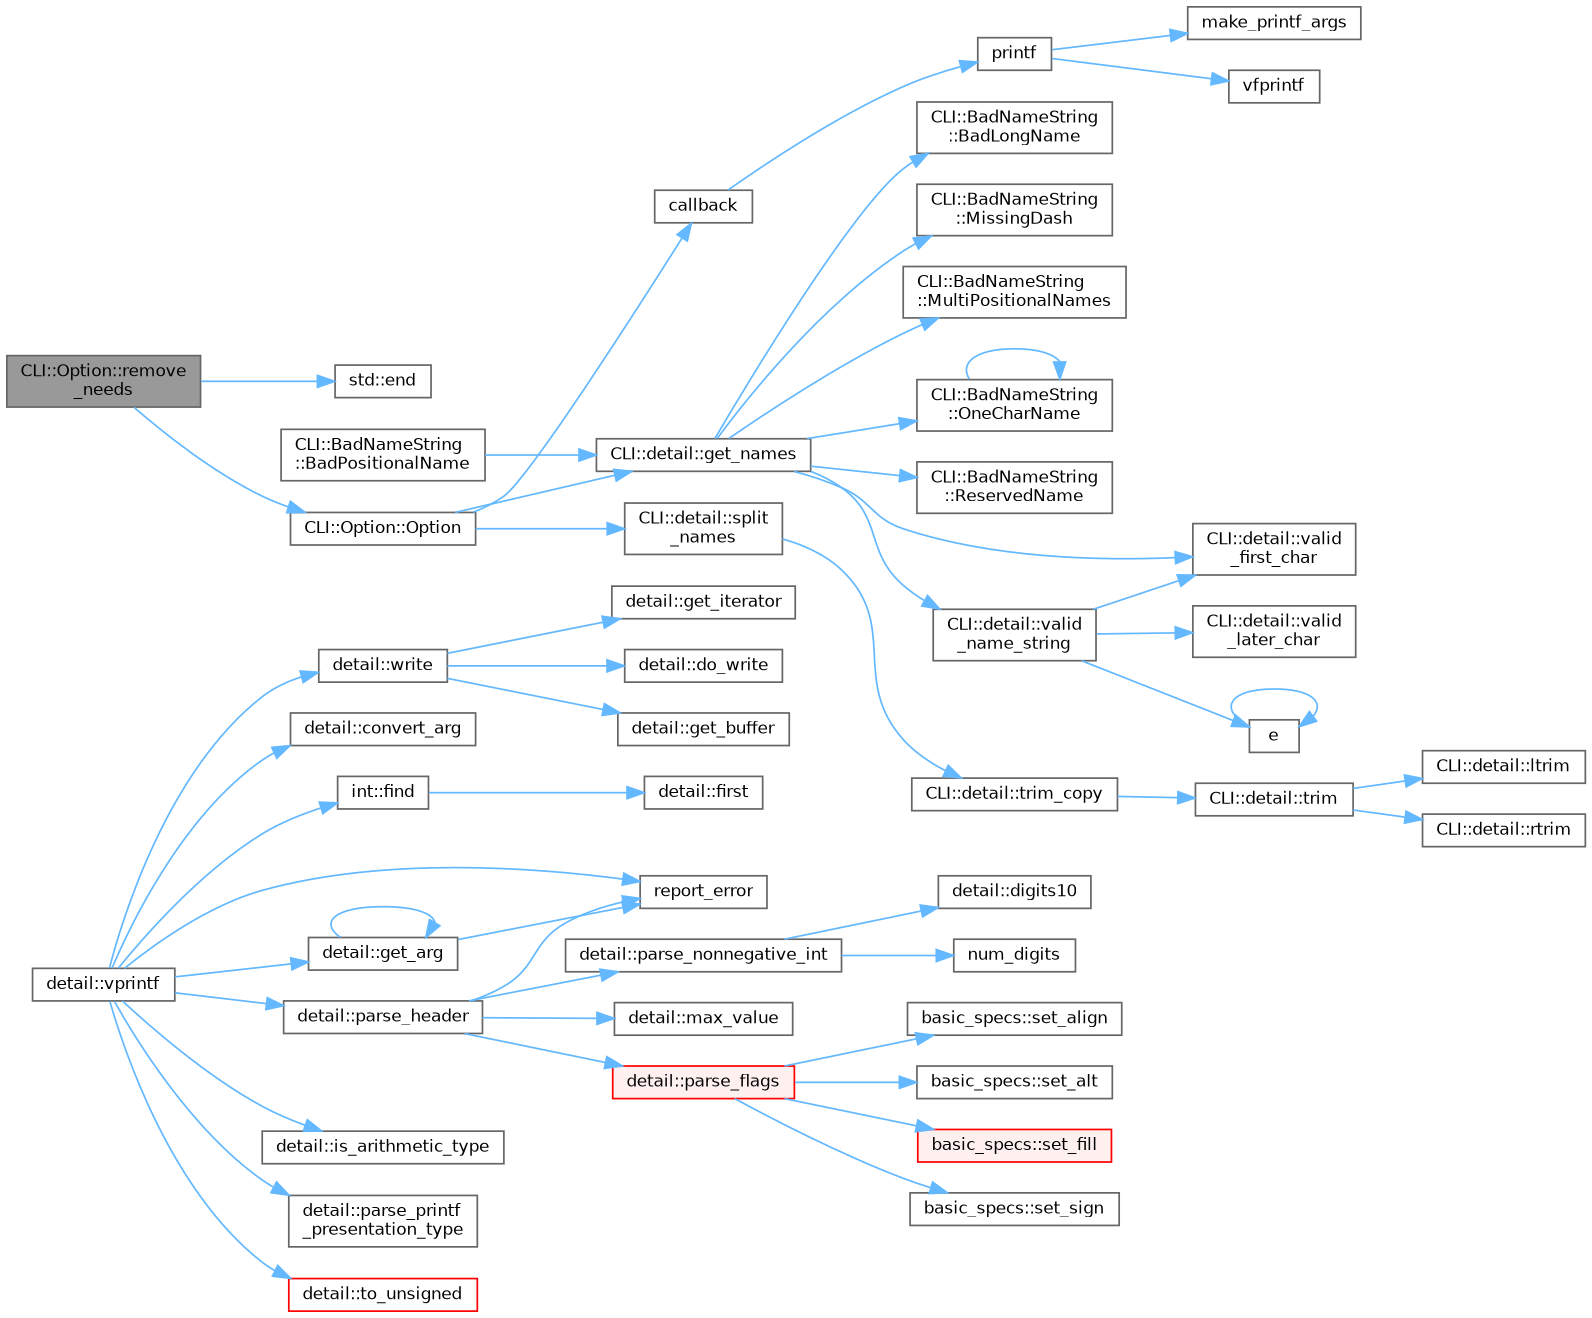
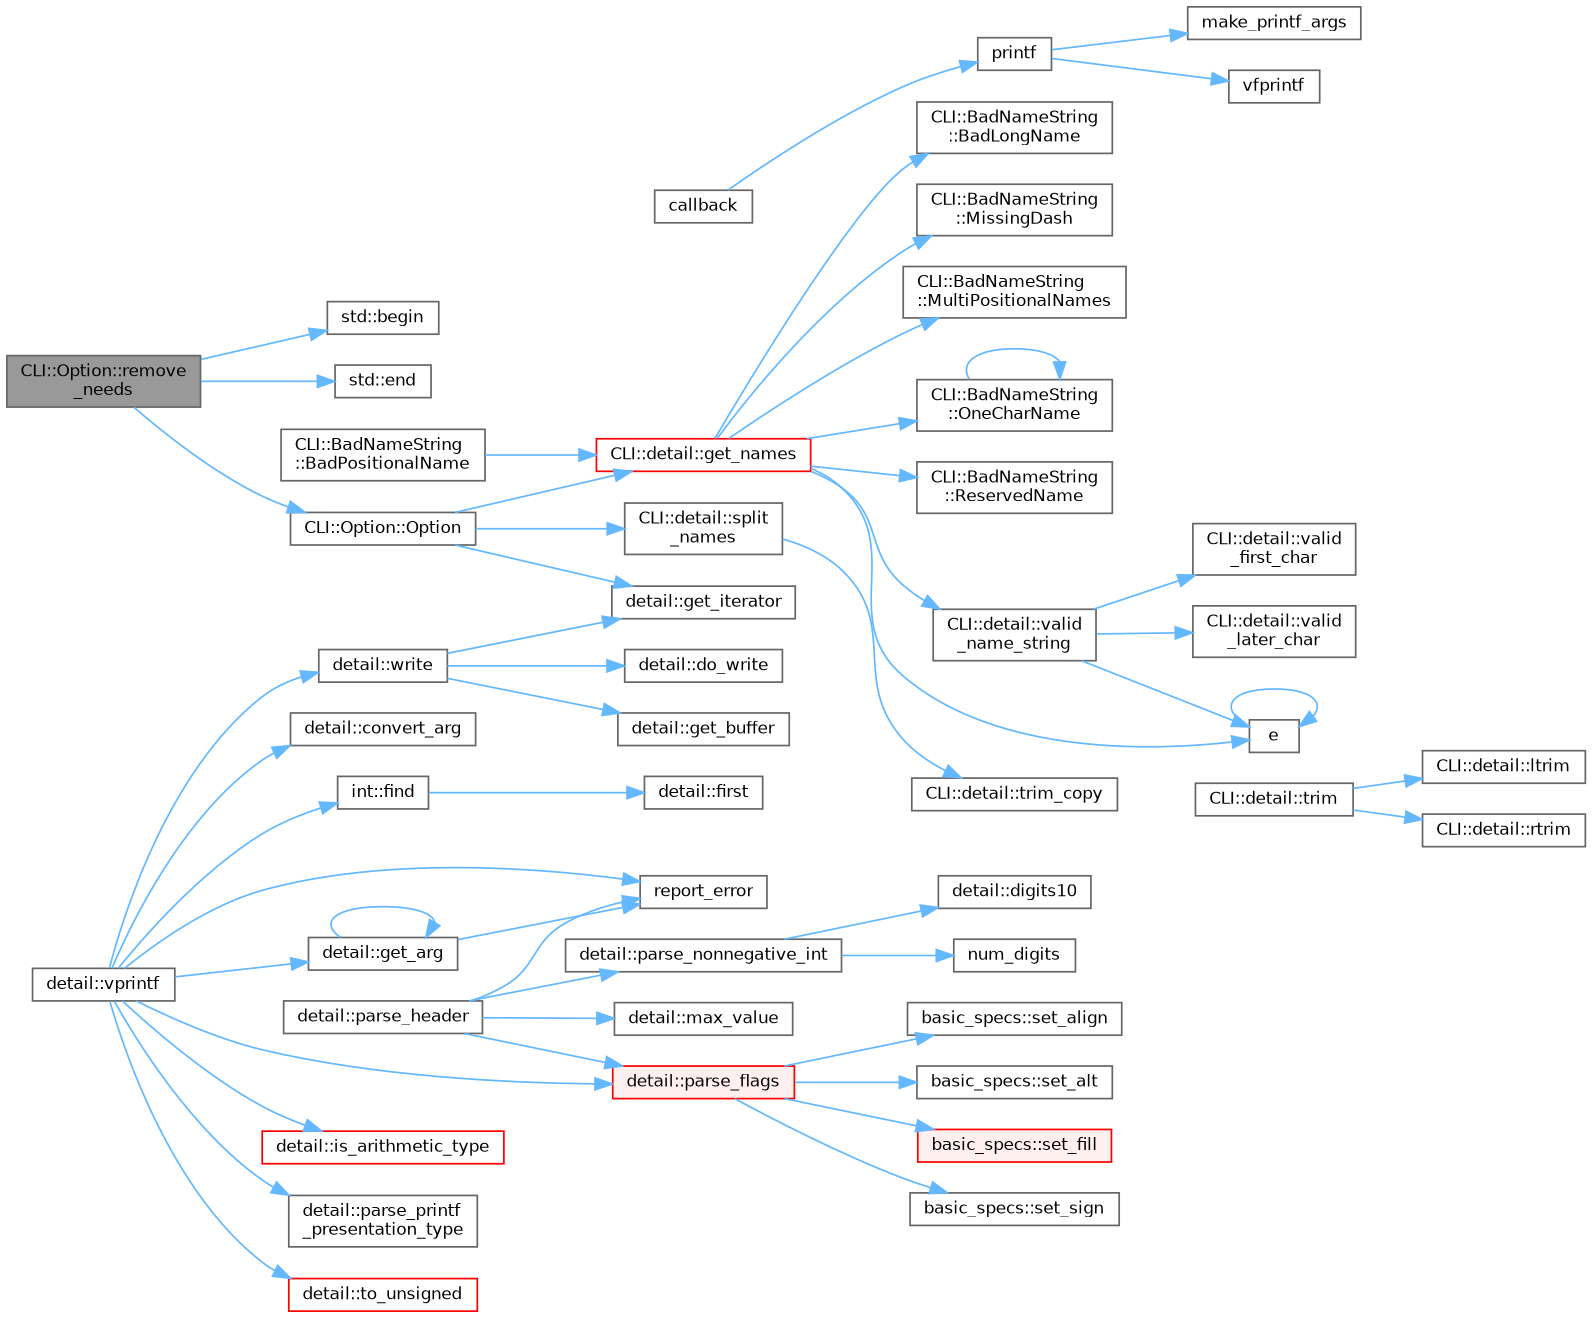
  digraph {
    rankdir=LR
    node [color=grey40 fillcolor=white fontname=Helvetica fontsize=10 shape=box style=filled]
    edge [color=steelblue1 fontname=Helvetica fontsize=10 labelfontname=Helvetica labelfontsize=10 style=solid]
    n1 [color=gray40 fillcolor=grey60 fontcolor=black height=0.2 label="CLI::Option::remove\l_needs" width=0.4]
+   n2 [height=0.2 label="std::begin" width=0.4]
    n3 [height=0.2 label="std::end" width=0.4]
    n4 [height=0.2 label="CLI::Option::Option" width=0.4]
    n5 [height=0.2 label=callback width=0.4]
-   n6 [height=0.2 label="CLI::detail::get_names" width=0.4]
+   n6 [color=red height=0.2 label="CLI::detail::get_names" width=0.4]
    n7 [height=0.2 label="CLI::detail::split\l_names" width=0.4]
    n8 [height=0.2 label=printf width=0.4]
    n9 [height=0.2 label="CLI::BadNameString\l::BadLongName" width=0.4]
    n10 [height=0.2 label="CLI::BadNameString\l::MissingDash" width=0.4]
    n11 [height=0.2 label="CLI::BadNameString\l::MultiPositionalNames" width=0.4]
    n12 [height=0.2 label="CLI::BadNameString\l::OneCharName" width=0.4]
    n13 [height=0.2 label="CLI::BadNameString\l::ReservedName" width=0.4]
    n14 [height=0.2 label="CLI::detail::valid\l_first_char" width=0.4]
    n15 [height=0.2 label="CLI::detail::valid\l_name_string" width=0.4]
    n16 [height=0.2 label="CLI::detail::trim_copy" width=0.4]
    n17 [height=0.2 label=make_printf_args width=0.4]
    n18 [height=0.2 label=vfprintf width=0.4]
    n19 [height=0.2 label="detail::vprintf" width=0.4]
    n20 [height=0.2 label="detail::convert_arg" width=0.4]
    n21 [height=0.2 label="int::find" width=0.4]
    n22 [height=0.2 label="detail::get_arg" width=0.4]
    n23 [height=0.2 label=report_error width=0.4]
-   n24 [height=0.2 label="detail::is_arithmetic_type" width=0.4]
+   n24 [color=red height=0.2 label="detail::is_arithmetic_type" width=0.4]
    n25 [height=0.2 label="detail::parse_header" width=0.4]
    n26 [height=0.2 label="detail::parse_printf\l_presentation_type" width=0.4]
    n27 [color=red height=0.2 label="detail::to_unsigned" width=0.4]
    n28 [height=0.2 label="detail::write" width=0.4]
    n29 [height=0.2 label="detail::first" width=0.4]
    n30 [height=0.2 label="detail::parse_nonnegative_int" width=0.4]
    n31 [height=0.2 label="detail::max_value" width=0.4]
    n32 [color=red fillcolor="#FFF0F0" height=0.2 label="detail::parse_flags" width=0.4]
    n33 [height=0.2 label="detail::digits10" width=0.4]
    n34 [height=0.2 label=num_digits width=0.4]
    n35 [height=0.2 label="detail::do_write" width=0.4]
    n36 [height=0.2 label="detail::get_buffer" width=0.4]
    n37 [height=0.2 label="detail::get_iterator" width=0.4]
    n38 [height=0.2 label="basic_specs::set_align" width=0.4]
    n39 [height=0.2 label="basic_specs::set_alt" width=0.4]
    n40 [color=red fillcolor="#FFF0F0" height=0.2 label="basic_specs::set_fill" width=0.4]
    n41 [height=0.2 label="basic_specs::set_sign" width=0.4]
    n42 [height=0.2 label="CLI::BadNameString\l::BadPositionalName" width=0.4]
    n43 [height=0.2 label=e width=0.4]
    n44 [height=0.2 label="CLI::detail::valid\l_later_char" width=0.4]
    n45 [height=0.2 label="CLI::detail::trim" width=0.4]
    n46 [height=0.2 label="CLI::detail::ltrim" width=0.4]
    n47 [height=0.2 label="CLI::detail::rtrim" width=0.4]
+   n1 -> n2
    n1 -> n3
    n1 -> n4
-   n4 -> n5
+   n4 -> n37
    n4 -> n6
    n4 -> n7
    n5 -> n8
    n6 -> n9
    n6 -> n10
    n6 -> n11
    n6 -> n12
    n6 -> n13
-   n6 -> n14
+   n6 -> n43
    n6 -> n15
    n7 -> n16
    n8 -> n17
    n8 -> n18
    n12 -> n12
    n15 -> n14
    n15 -> n43
    n15 -> n44
-   n16 -> n45
    n19 -> n20
    n19 -> n21
    n19 -> n22
    n19 -> n23
    n19 -> n24
-   n19 -> n25
+   n19 -> n32
    n19 -> n26
    n19 -> n27
    n19 -> n28
    n21 -> n29
    n22 -> n22
    n22 -> n23
    n25 -> n23
    n25 -> n30
    n25 -> n31
    n25 -> n32
    n28 -> n35
    n28 -> n36
    n28 -> n37
    n30 -> n33
    n30 -> n34
    n32 -> n38
    n32 -> n39
    n32 -> n40
    n32 -> n41
    n42 -> n6
    n43 -> n43
    n45 -> n46
    n45 -> n47
  }
